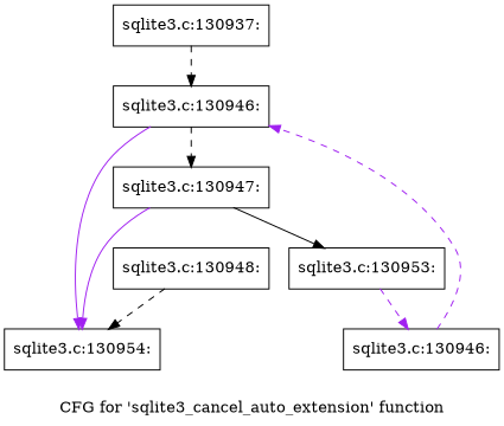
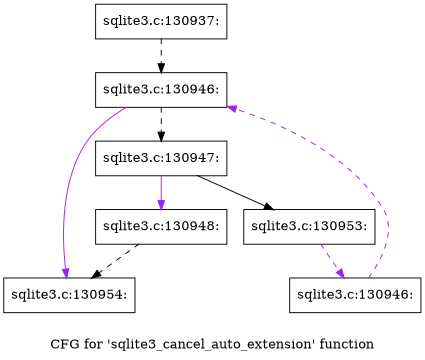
  digraph {
    label="CFG for 'sqlite3_cancel_auto_extension' function"
    node [shape=record]
    edge [color=black style=dashed]
    n1 [label="{sqlite3.c:130937:}"]
    n2 [label="{sqlite3.c:130946:}"]
    n3 [label="{sqlite3.c:130947:}"]
    n4 [label="{sqlite3.c:130954:}"]
    n5 [label="{sqlite3.c:130948:}"]
    n6 [label="{sqlite3.c:130953:}"]
    n7 [label="{sqlite3.c:130946:}"]
    n1 -> n2
    n2 -> n3
    n2 -> n4 [color=purple style=solid]
-   n3 -> n4 [color=purple style=solid]
+   n3 -> n5 [color=purple style=solid]
    n3 -> n6 [style=solid]
    n5 -> n4
    n6 -> n7 [color=purple]
    n7 -> n2 [color=purple]
  }
